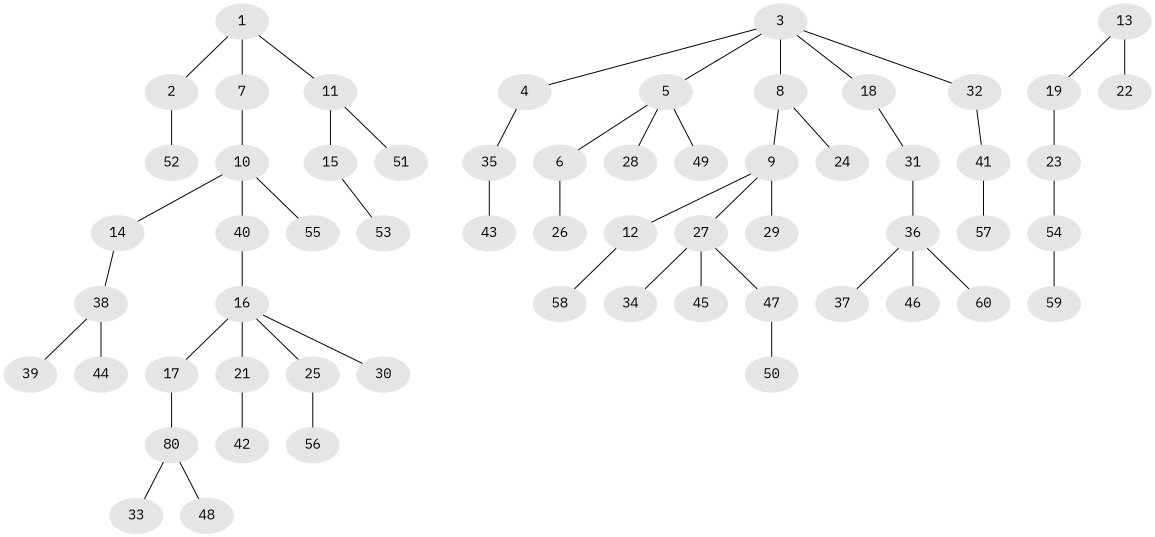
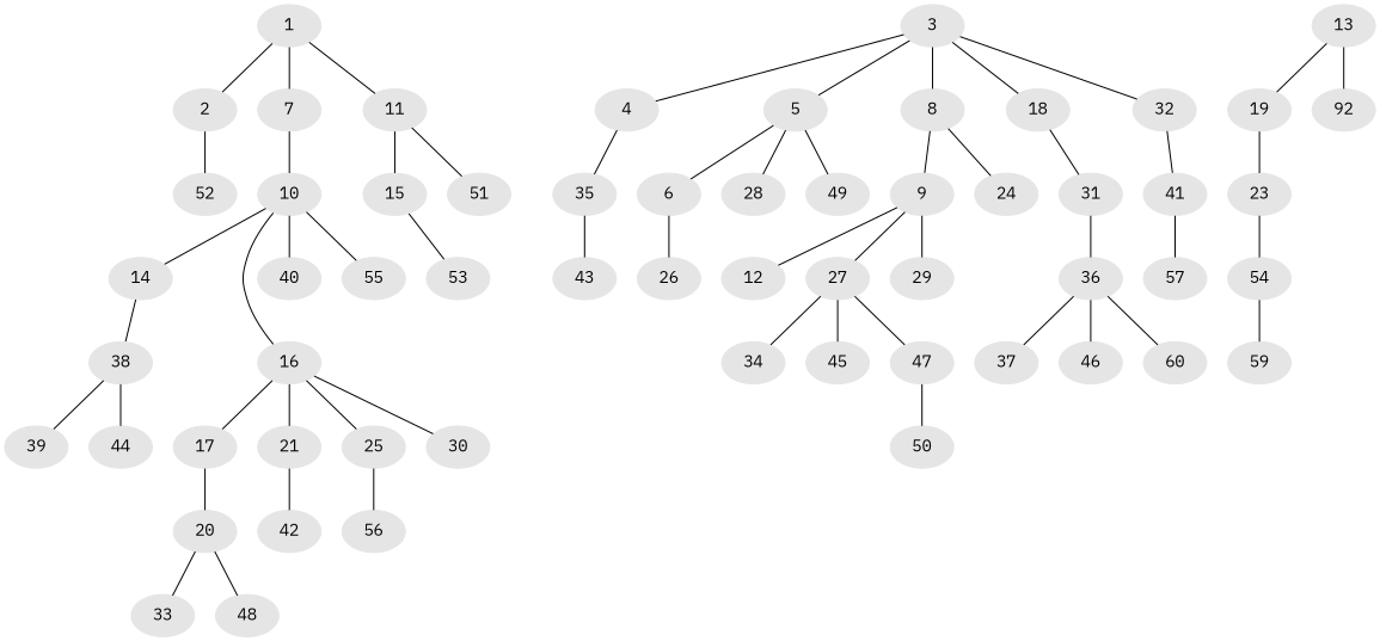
  graph {
    fontname="IBM Plex Mono"
    node [color=gray90 fontname="IBM Plex Mono" style=filled]
    edge [fontname="IBM Plex Mono" weight=1.0]
    1
    2
    7
    11
    52
    10
    15
    51
    3
    4
    5
    8
    18
    32
    35
    6
    28
    49
    9
    24
    31
    41
    43
    26
    14
    16
    40
    55
    13
    19
-   22
+   22 [label=92]
    12
    27
    29
-   58
    34
    45
    47
    38
    17
    21
    25
    30
    53
    23
    39
    44
-   20 [label=80]
+   20
    42
    56
    33
    48
    36
    54
    59
    50
    37
    46
    60
    57
    1 -- 2
    1 -- 7
    1 -- 11
    2 -- 52
    7 -- 10
    11 -- 15
    11 -- 51
    10 -- 14
-   40 -- 16
+   10 -- 16
    10 -- 40
    10 -- 55
    15 -- 53
    3 -- 4
    3 -- 5
    3 -- 8
    3 -- 18
    3 -- 32
    4 -- 35
    5 -- 6
    5 -- 28
    5 -- 49
    8 -- 9
    8 -- 24
    18 -- 31
    32 -- 41
    35 -- 43
    6 -- 26
    9 -- 12
    9 -- 27
    9 -- 29
    31 -- 36
    41 -- 57
    14 -- 38
    16 -- 17
    16 -- 21
    16 -- 25
    16 -- 30
    13 -- 19
    13 -- 22 [weight=3.0]
    19 -- 23
-   12 -- 58
    27 -- 34 [weight=2.0]
    27 -- 45
    27 -- 47
    47 -- 50 [weight=2.0]
    38 -- 39
    38 -- 44
    17 -- 20
    21 -- 42
    25 -- 56
    23 -- 54
    20 -- 33
    20 -- 48
    36 -- 37
    36 -- 46
    36 -- 60
    54 -- 59
  }
